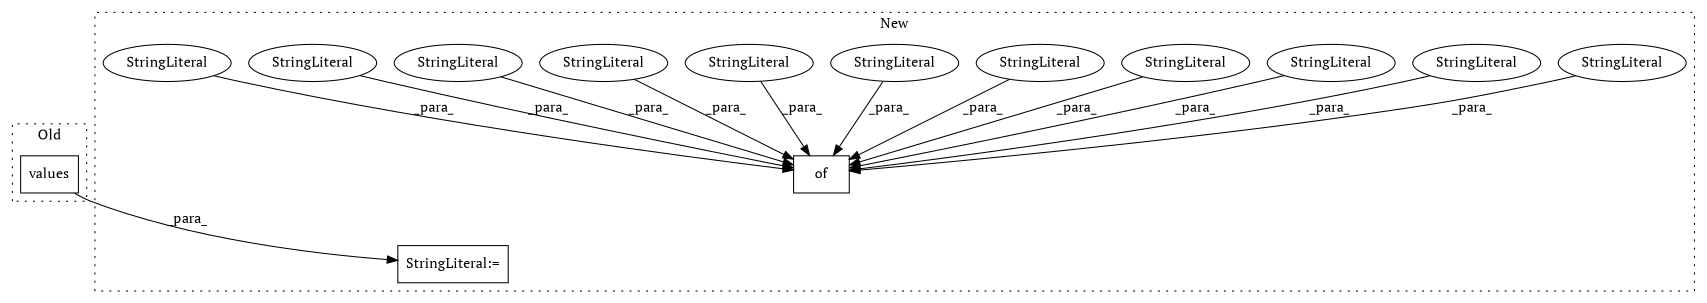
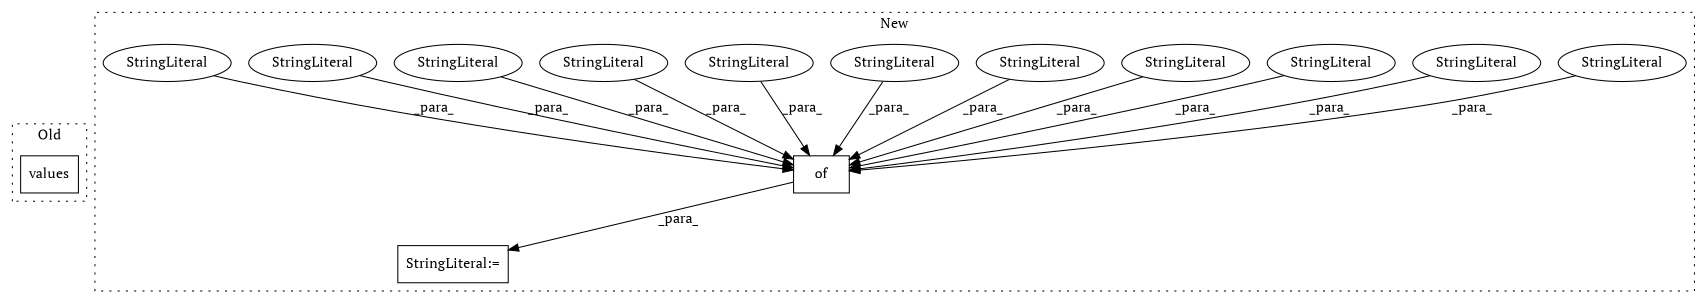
  digraph {
    fontname="PT Serif"
    node [a=45 fontname="PT Serif" l=4 shape=ellipse]
    edge [fontname="PT Serif"]
    n1 [a=32 l="3,1" label=of s="24199,24371" shape=box]
    n2 [a=7 l=1 label="StringLiteral:=" s=24194 shape=box]
    n3 [label=StringLiteral s=24248]
    n4 [l=17 label=StringLiteral s=24288]
    n5 [l=5 label=StringLiteral s=24330]
    n6 [label=StringLiteral s=24265]
    n7 [l=12 label=StringLiteral s=24359]
    n8 [l=17 label=StringLiteral s=24312]
    n9 [label=StringLiteral s=24231]
    n10 [l=3 label=StringLiteral s=24202]
    n11 [l=11 label=StringLiteral s=24236]
    n12 [l=11 label=StringLiteral s=24219]
    n13 [label=StringLiteral s=24214]
    n14 [a=32 l=8 label=values s=29126 shape=box]
    subgraph cluster_1 {
      label=New
      style=dotted
      n1
      n2
      n3
      n4
      n5
      n6
      n7
      n8
      n9
      n10
      n11
      n12
      n13
    }
    subgraph cluster_2 {
      label=Old
      style=dotted
      n14
    }
-   n14 -> n2 [label=_para_]
+   n1 -> n2 [label=_para_]
    n3 -> n1 [label=_para_]
    n4 -> n1 [label=_para_]
    n5 -> n1 [label=_para_]
    n6 -> n1 [label=_para_]
    n7 -> n1 [label=_para_]
    n8 -> n1 [label=_para_]
    n9 -> n1 [label=_para_]
    n10 -> n1 [label=_para_]
    n11 -> n1 [label=_para_]
    n12 -> n1 [label=_para_]
    n13 -> n1 [label=_para_]
  }
